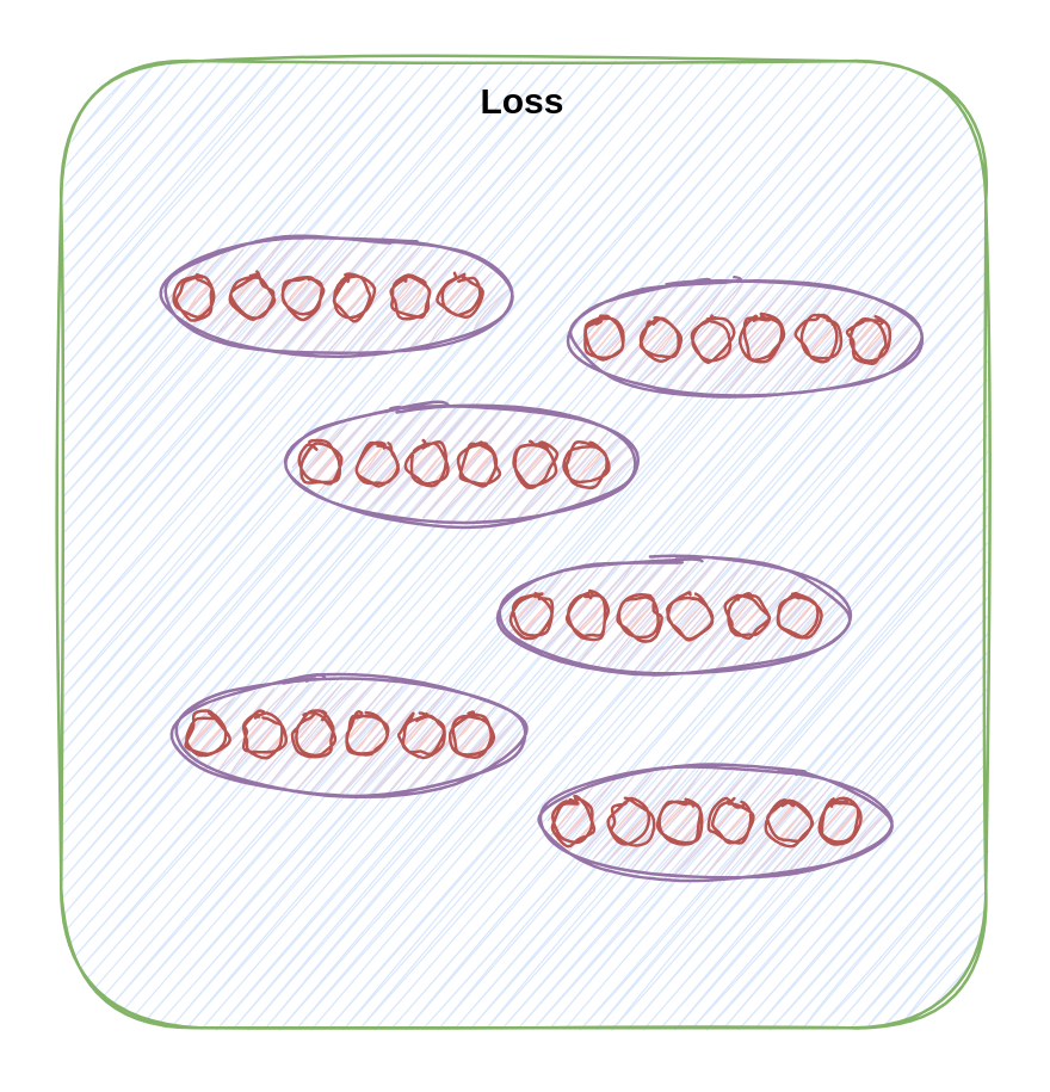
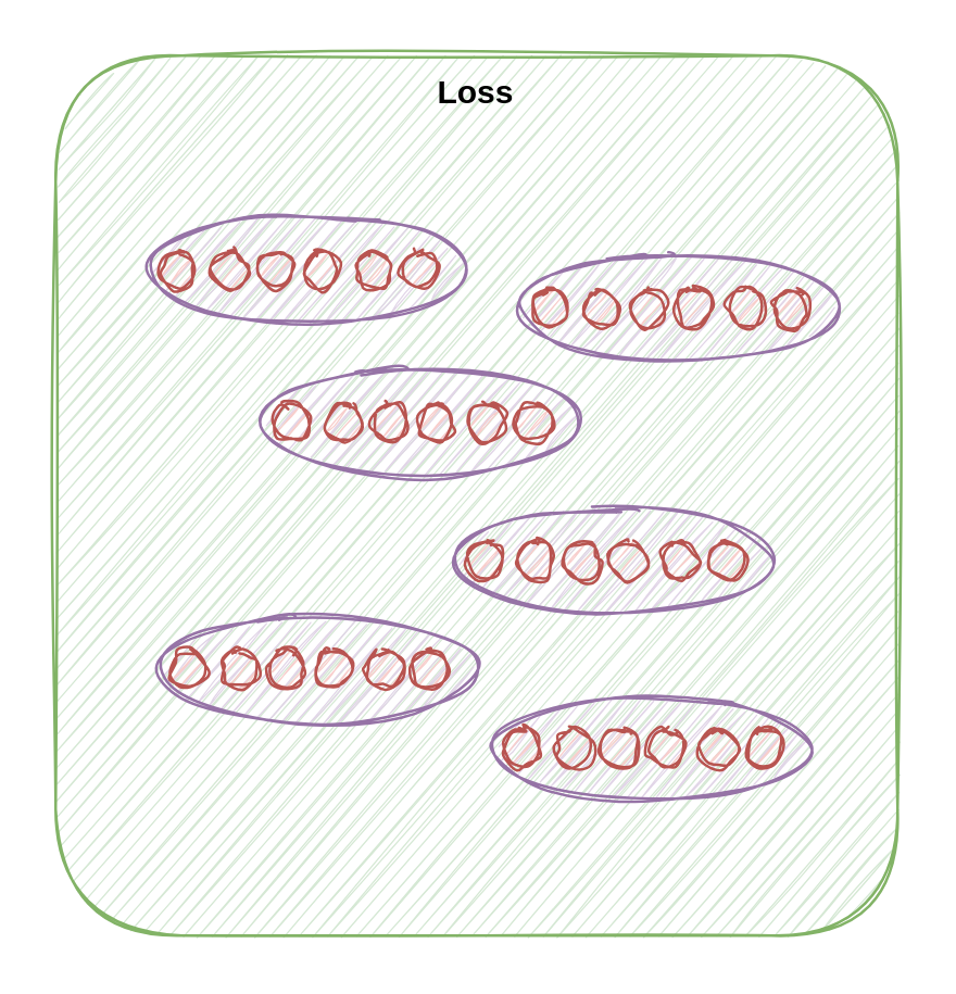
  <mxCell id="0" />
  <mxCell id="1" parent="0" />
- <mxCell id="2" value="&lt;b&gt;Loss&lt;/b&gt;" style="rounded=1;whiteSpace=wrap;html=1;sketch=1;fillColor=#dae8fc;strokeColor=#82b366;verticalAlign=top;" parent="1" vertex="1"><mxGeometry x="20" y="20" width="310" height="324" as="geometry" /></mxCell>
+ <mxCell id="2" value="&lt;b&gt;Loss&lt;/b&gt;" style="rounded=1;whiteSpace=wrap;html=1;sketch=1;fillColor=#d5e8d4;strokeColor=#82b366;verticalAlign=top;" parent="1" vertex="1"><mxGeometry x="20" y="20" width="310" height="324" as="geometry" /></mxCell>
  <mxCell id="3" value="" style="ellipse;whiteSpace=wrap;html=1;fillColor=#e1d5e7;strokeColor=#9673a6;sketch=1;" parent="1" vertex="1"><mxGeometry x="51" y="80" width="123" height="38" as="geometry" /></mxCell>
  <mxCell id="4" value="" style="ellipse;whiteSpace=wrap;html=1;aspect=fixed;fillColor=#f8cecc;strokeColor=#b85450;sketch=1;" parent="1" vertex="1"><mxGeometry x="147" y="92" width="14" height="14" as="geometry" /></mxCell>
  <mxCell id="5" value="" style="ellipse;whiteSpace=wrap;html=1;aspect=fixed;fillColor=#f8cecc;strokeColor=#b85450;sketch=1;" parent="1" vertex="1"><mxGeometry x="111" y="92" width="14" height="14" as="geometry" /></mxCell>
  <mxCell id="6" value="" style="ellipse;whiteSpace=wrap;html=1;aspect=fixed;fillColor=#f8cecc;strokeColor=#b85450;sketch=1;" vertex="1" parent="1"><mxGeometry x="130" y="92" width="14" height="14" as="geometry" /></mxCell>
  <mxCell id="7" value="" style="ellipse;whiteSpace=wrap;html=1;aspect=fixed;fillColor=#f8cecc;strokeColor=#b85450;sketch=1;" vertex="1" parent="1"><mxGeometry x="94" y="92" width="14" height="14" as="geometry" /></mxCell>
  <mxCell id="8" value="" style="ellipse;whiteSpace=wrap;html=1;aspect=fixed;fillColor=#f8cecc;strokeColor=#b85450;sketch=1;" vertex="1" parent="1"><mxGeometry x="58" y="92" width="14" height="14" as="geometry" /></mxCell>
  <mxCell id="9" value="" style="ellipse;whiteSpace=wrap;html=1;aspect=fixed;fillColor=#f8cecc;strokeColor=#b85450;sketch=1;" vertex="1" parent="1"><mxGeometry x="77" y="92" width="14" height="14" as="geometry" /></mxCell>
  <mxCell id="10" value="" style="ellipse;whiteSpace=wrap;html=1;fillColor=#e1d5e7;strokeColor=#9673a6;sketch=1;" vertex="1" parent="1"><mxGeometry x="93" y="136" width="123" height="38" as="geometry" /></mxCell>
  <mxCell id="11" value="" style="ellipse;whiteSpace=wrap;html=1;aspect=fixed;fillColor=#f8cecc;strokeColor=#b85450;sketch=1;" vertex="1" parent="1"><mxGeometry x="189" y="148" width="14" height="14" as="geometry" /></mxCell>
  <mxCell id="12" value="" style="ellipse;whiteSpace=wrap;html=1;aspect=fixed;fillColor=#f8cecc;strokeColor=#b85450;sketch=1;" vertex="1" parent="1"><mxGeometry x="153" y="148" width="14" height="14" as="geometry" /></mxCell>
  <mxCell id="13" value="" style="ellipse;whiteSpace=wrap;html=1;aspect=fixed;fillColor=#f8cecc;strokeColor=#b85450;sketch=1;" vertex="1" parent="1"><mxGeometry x="172" y="148" width="14" height="14" as="geometry" /></mxCell>
  <mxCell id="14" value="" style="ellipse;whiteSpace=wrap;html=1;aspect=fixed;fillColor=#f8cecc;strokeColor=#b85450;sketch=1;" vertex="1" parent="1"><mxGeometry x="136" y="148" width="14" height="14" as="geometry" /></mxCell>
  <mxCell id="15" value="" style="ellipse;whiteSpace=wrap;html=1;aspect=fixed;fillColor=#f8cecc;strokeColor=#b85450;sketch=1;" vertex="1" parent="1"><mxGeometry x="100" y="148" width="14" height="14" as="geometry" /></mxCell>
  <mxCell id="16" value="" style="ellipse;whiteSpace=wrap;html=1;aspect=fixed;fillColor=#f8cecc;strokeColor=#b85450;sketch=1;" vertex="1" parent="1"><mxGeometry x="119" y="148" width="14" height="14" as="geometry" /></mxCell>
  <mxCell id="17" value="" style="ellipse;whiteSpace=wrap;html=1;fillColor=#e1d5e7;strokeColor=#9673a6;sketch=1;" vertex="1" parent="1"><mxGeometry x="164" y="187" width="123" height="38" as="geometry" /></mxCell>
  <mxCell id="18" value="" style="ellipse;whiteSpace=wrap;html=1;aspect=fixed;fillColor=#f8cecc;strokeColor=#b85450;sketch=1;" vertex="1" parent="1"><mxGeometry x="260" y="199" width="14" height="14" as="geometry" /></mxCell>
  <mxCell id="19" value="" style="ellipse;whiteSpace=wrap;html=1;aspect=fixed;fillColor=#f8cecc;strokeColor=#b85450;sketch=1;" vertex="1" parent="1"><mxGeometry x="224" y="199" width="14" height="14" as="geometry" /></mxCell>
  <mxCell id="20" value="" style="ellipse;whiteSpace=wrap;html=1;aspect=fixed;fillColor=#f8cecc;strokeColor=#b85450;sketch=1;" vertex="1" parent="1"><mxGeometry x="243" y="199" width="14" height="14" as="geometry" /></mxCell>
  <mxCell id="21" value="" style="ellipse;whiteSpace=wrap;html=1;aspect=fixed;fillColor=#f8cecc;strokeColor=#b85450;sketch=1;" vertex="1" parent="1"><mxGeometry x="207" y="199" width="14" height="14" as="geometry" /></mxCell>
  <mxCell id="22" value="" style="ellipse;whiteSpace=wrap;html=1;aspect=fixed;fillColor=#f8cecc;strokeColor=#b85450;sketch=1;" vertex="1" parent="1"><mxGeometry x="171" y="199" width="14" height="14" as="geometry" /></mxCell>
  <mxCell id="23" value="" style="ellipse;whiteSpace=wrap;html=1;aspect=fixed;fillColor=#f8cecc;strokeColor=#b85450;sketch=1;" vertex="1" parent="1"><mxGeometry x="190" y="199" width="14" height="14" as="geometry" /></mxCell>
  <mxCell id="24" value="" style="ellipse;whiteSpace=wrap;html=1;fillColor=#e1d5e7;strokeColor=#9673a6;sketch=1;" vertex="1" parent="1"><mxGeometry x="55" y="227" width="123" height="38" as="geometry" /></mxCell>
  <mxCell id="25" value="" style="ellipse;whiteSpace=wrap;html=1;aspect=fixed;fillColor=#f8cecc;strokeColor=#b85450;sketch=1;" vertex="1" parent="1"><mxGeometry x="151" y="239" width="14" height="14" as="geometry" /></mxCell>
  <mxCell id="26" value="" style="ellipse;whiteSpace=wrap;html=1;aspect=fixed;fillColor=#f8cecc;strokeColor=#b85450;sketch=1;" vertex="1" parent="1"><mxGeometry x="115" y="239" width="14" height="14" as="geometry" /></mxCell>
  <mxCell id="27" value="" style="ellipse;whiteSpace=wrap;html=1;aspect=fixed;fillColor=#f8cecc;strokeColor=#b85450;sketch=1;" vertex="1" parent="1"><mxGeometry x="134" y="239" width="14" height="14" as="geometry" /></mxCell>
  <mxCell id="28" value="" style="ellipse;whiteSpace=wrap;html=1;aspect=fixed;fillColor=#f8cecc;strokeColor=#b85450;sketch=1;" vertex="1" parent="1"><mxGeometry x="98" y="239" width="14" height="14" as="geometry" /></mxCell>
  <mxCell id="29" value="" style="ellipse;whiteSpace=wrap;html=1;aspect=fixed;fillColor=#f8cecc;strokeColor=#b85450;sketch=1;" vertex="1" parent="1"><mxGeometry x="62" y="239" width="14" height="14" as="geometry" /></mxCell>
  <mxCell id="30" value="" style="ellipse;whiteSpace=wrap;html=1;aspect=fixed;fillColor=#f8cecc;strokeColor=#b85450;sketch=1;" vertex="1" parent="1"><mxGeometry x="81" y="239" width="14" height="14" as="geometry" /></mxCell>
  <mxCell id="31" value="" style="ellipse;whiteSpace=wrap;html=1;fillColor=#e1d5e7;strokeColor=#9673a6;sketch=1;" vertex="1" parent="1"><mxGeometry x="178" y="256" width="123" height="38" as="geometry" /></mxCell>
  <mxCell id="32" value="" style="ellipse;whiteSpace=wrap;html=1;aspect=fixed;fillColor=#f8cecc;strokeColor=#b85450;sketch=1;" vertex="1" parent="1"><mxGeometry x="274" y="268" width="14" height="14" as="geometry" /></mxCell>
  <mxCell id="33" value="" style="ellipse;whiteSpace=wrap;html=1;aspect=fixed;fillColor=#f8cecc;strokeColor=#b85450;sketch=1;" vertex="1" parent="1"><mxGeometry x="238" y="268" width="14" height="14" as="geometry" /></mxCell>
  <mxCell id="34" value="" style="ellipse;whiteSpace=wrap;html=1;aspect=fixed;fillColor=#f8cecc;strokeColor=#b85450;sketch=1;" vertex="1" parent="1"><mxGeometry x="257" y="268" width="14" height="14" as="geometry" /></mxCell>
  <mxCell id="35" value="" style="ellipse;whiteSpace=wrap;html=1;aspect=fixed;fillColor=#f8cecc;strokeColor=#b85450;sketch=1;" vertex="1" parent="1"><mxGeometry x="221" y="268" width="14" height="14" as="geometry" /></mxCell>
  <mxCell id="36" value="" style="ellipse;whiteSpace=wrap;html=1;aspect=fixed;fillColor=#f8cecc;strokeColor=#b85450;sketch=1;" vertex="1" parent="1"><mxGeometry x="185" y="268" width="14" height="14" as="geometry" /></mxCell>
  <mxCell id="37" value="" style="ellipse;whiteSpace=wrap;html=1;aspect=fixed;fillColor=#f8cecc;strokeColor=#b85450;sketch=1;" vertex="1" parent="1"><mxGeometry x="204" y="268" width="14" height="14" as="geometry" /></mxCell>
  <mxCell id="38" value="" style="ellipse;whiteSpace=wrap;html=1;fillColor=#e1d5e7;strokeColor=#9673a6;sketch=1;" vertex="1" parent="1"><mxGeometry x="188" y="94" width="123" height="38" as="geometry" /></mxCell>
  <mxCell id="39" value="" style="ellipse;whiteSpace=wrap;html=1;aspect=fixed;fillColor=#f8cecc;strokeColor=#b85450;sketch=1;" vertex="1" parent="1"><mxGeometry x="284" y="106" width="14" height="14" as="geometry" /></mxCell>
  <mxCell id="40" value="" style="ellipse;whiteSpace=wrap;html=1;aspect=fixed;fillColor=#f8cecc;strokeColor=#b85450;sketch=1;" vertex="1" parent="1"><mxGeometry x="248" y="106" width="14" height="14" as="geometry" /></mxCell>
  <mxCell id="41" value="" style="ellipse;whiteSpace=wrap;html=1;aspect=fixed;fillColor=#f8cecc;strokeColor=#b85450;sketch=1;" vertex="1" parent="1"><mxGeometry x="267" y="106" width="14" height="14" as="geometry" /></mxCell>
  <mxCell id="42" value="" style="ellipse;whiteSpace=wrap;html=1;aspect=fixed;fillColor=#f8cecc;strokeColor=#b85450;sketch=1;" vertex="1" parent="1"><mxGeometry x="231" y="106" width="14" height="14" as="geometry" /></mxCell>
  <mxCell id="43" value="" style="ellipse;whiteSpace=wrap;html=1;aspect=fixed;fillColor=#f8cecc;strokeColor=#b85450;sketch=1;" vertex="1" parent="1"><mxGeometry x="195" y="106" width="14" height="14" as="geometry" /></mxCell>
  <mxCell id="44" value="" style="ellipse;whiteSpace=wrap;html=1;aspect=fixed;fillColor=#f8cecc;strokeColor=#b85450;sketch=1;" vertex="1" parent="1"><mxGeometry x="214" y="106" width="14" height="14" as="geometry" /></mxCell>
